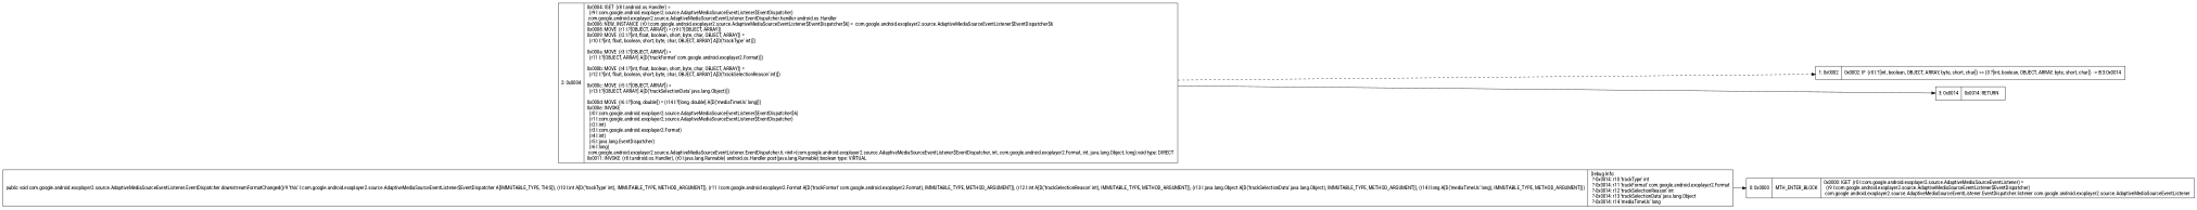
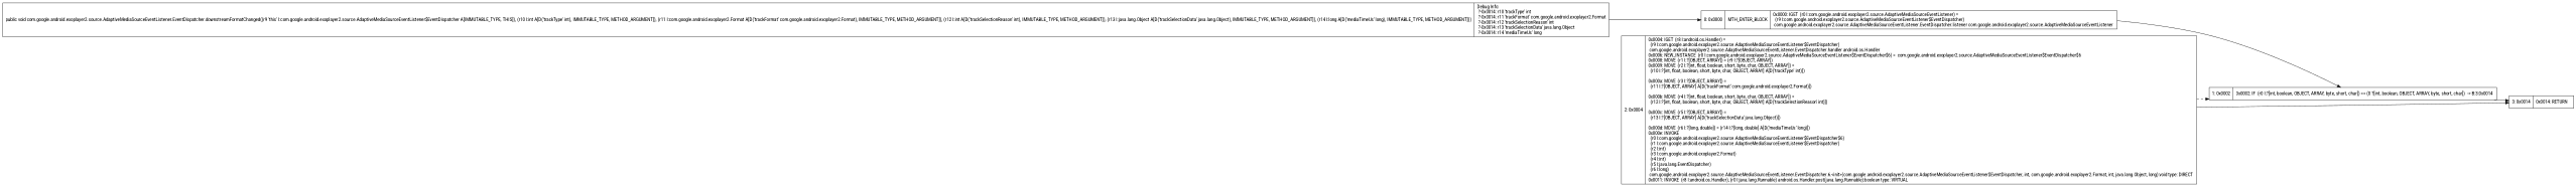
  digraph {
    fontname="Roboto Condensed"
    rankdir=LR
    node [fontname="Roboto Condensed" shape=record]
    edge [fontname="Roboto Condensed"]
    n1 [label="{0\:\ 0x0000|MTH_ENTER_BLOCK\l|0x0000: IGET  (r0 I:com.google.android.exoplayer2.source.AdaptiveMediaSourceEventListener) = \l  (r9 I:com.google.android.exoplayer2.source.AdaptiveMediaSourceEventListener$EventDispatcher)\l com.google.android.exoplayer2.source.AdaptiveMediaSourceEventListener.EventDispatcher.listener com.google.android.exoplayer2.source.AdaptiveMediaSourceEventListener \l}"]
    n2 [label="{1\:\ 0x0002|0x0002: IF  (r0 I:?[int, boolean, OBJECT, ARRAY, byte, short, char]) == (0 ?[int, boolean, OBJECT, ARRAY, byte, short, char])  \-\> B:3:0x0014 \l}"]
    n3 [label="{3\:\ 0x0014|0x0014: RETURN   \l}"]
    n4 [label="{2\:\ 0x0004|0x0004: IGET  (r8 I:android.os.Handler) = \l  (r9 I:com.google.android.exoplayer2.source.AdaptiveMediaSourceEventListener$EventDispatcher)\l com.google.android.exoplayer2.source.AdaptiveMediaSourceEventListener.EventDispatcher.handler android.os.Handler \l0x0006: NEW_INSTANCE  (r0 I:com.google.android.exoplayer2.source.AdaptiveMediaSourceEventListener$EventDispatcher$6) =  com.google.android.exoplayer2.source.AdaptiveMediaSourceEventListener$EventDispatcher$6 \l0x0008: MOVE  (r1 I:?[OBJECT, ARRAY]) = (r9 I:?[OBJECT, ARRAY]) \l0x0009: MOVE  (r2 I:?[int, float, boolean, short, byte, char, OBJECT, ARRAY]) = \l  (r10 I:?[int, float, boolean, short, byte, char, OBJECT, ARRAY] A[D('trackType' int)])\l \l0x000a: MOVE  (r3 I:?[OBJECT, ARRAY]) = \l  (r11 I:?[OBJECT, ARRAY] A[D('trackFormat' com.google.android.exoplayer2.Format)])\l \l0x000b: MOVE  (r4 I:?[int, float, boolean, short, byte, char, OBJECT, ARRAY]) = \l  (r12 I:?[int, float, boolean, short, byte, char, OBJECT, ARRAY] A[D('trackSelectionReason' int)])\l \l0x000c: MOVE  (r5 I:?[OBJECT, ARRAY]) = \l  (r13 I:?[OBJECT, ARRAY] A[D('trackSelectionData' java.lang.Object)])\l \l0x000d: MOVE  (r6 I:?[long, double]) = (r14 I:?[long, double] A[D('mediaTimeUs' long)]) \l0x000e: INVOKE  \l  (r0 I:com.google.android.exoplayer2.source.AdaptiveMediaSourceEventListener$EventDispatcher$6)\l  (r1 I:com.google.android.exoplayer2.source.AdaptiveMediaSourceEventListener$EventDispatcher)\l  (r2 I:int)\l  (r3 I:com.google.android.exoplayer2.Format)\l  (r4 I:int)\l  (r5 I:java.lang.EventDispatcher)\l  (r6 I:long)\l com.google.android.exoplayer2.source.AdaptiveMediaSourceEventListener.EventDispatcher.6.\<init\>(com.google.android.exoplayer2.source.AdaptiveMediaSourceEventListener$EventDispatcher, int, com.google.android.exoplayer2.Format, int, java.lang.Object, long):void type: DIRECT \l0x0011: INVOKE  (r8 I:android.os.Handler), (r0 I:java.lang.Runnable) android.os.Handler.post(java.lang.Runnable):boolean type: VIRTUAL \l}"]
    n5 [label="{public void com.google.android.exoplayer2.source.AdaptiveMediaSourceEventListener.EventDispatcher.downstreamFormatChanged((r9 'this' I:com.google.android.exoplayer2.source.AdaptiveMediaSourceEventListener$EventDispatcher A[IMMUTABLE_TYPE, THIS]), (r10 I:int A[D('trackType' int), IMMUTABLE_TYPE, METHOD_ARGUMENT]), (r11 I:com.google.android.exoplayer2.Format A[D('trackFormat' com.google.android.exoplayer2.Format), IMMUTABLE_TYPE, METHOD_ARGUMENT]), (r12 I:int A[D('trackSelectionReason' int), IMMUTABLE_TYPE, METHOD_ARGUMENT]), (r13 I:java.lang.Object A[D('trackSelectionData' java.lang.Object), IMMUTABLE_TYPE, METHOD_ARGUMENT]), (r14 I:long A[D('mediaTimeUs' long), IMMUTABLE_TYPE, METHOD_ARGUMENT]))  | Debug Info:\l  ?\-0x0014: r10 'trackType' int\l  ?\-0x0014: r11 'trackFormat' com.google.android.exoplayer2.Format\l  ?\-0x0014: r12 'trackSelectionReason' int\l  ?\-0x0014: r13 'trackSelectionData' java.lang.Object\l  ?\-0x0014: r14 'mediaTimeUs' long\l}"]
+   n1 -> n2
+   n2 -> n3
    n4 -> n2 [style=dashed]
    n4 -> n3
    n5 -> n1
  }
